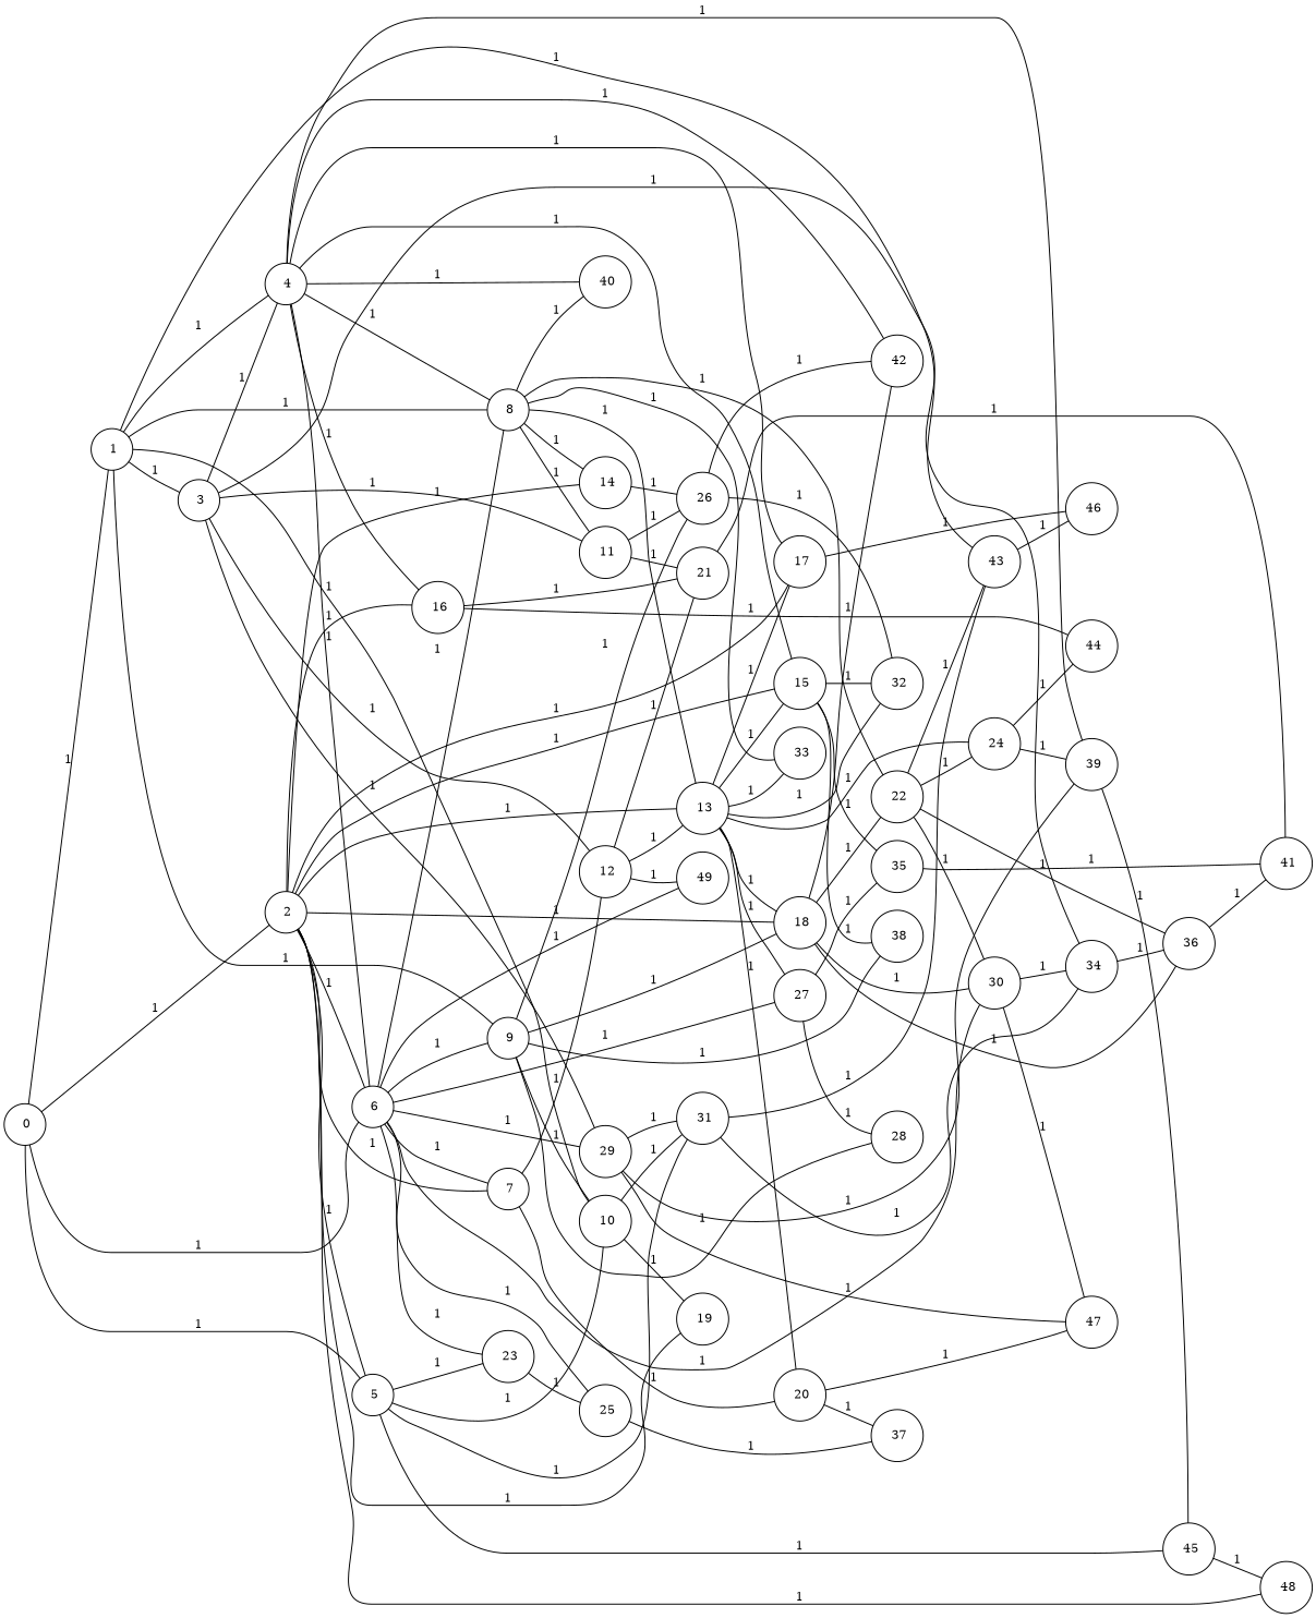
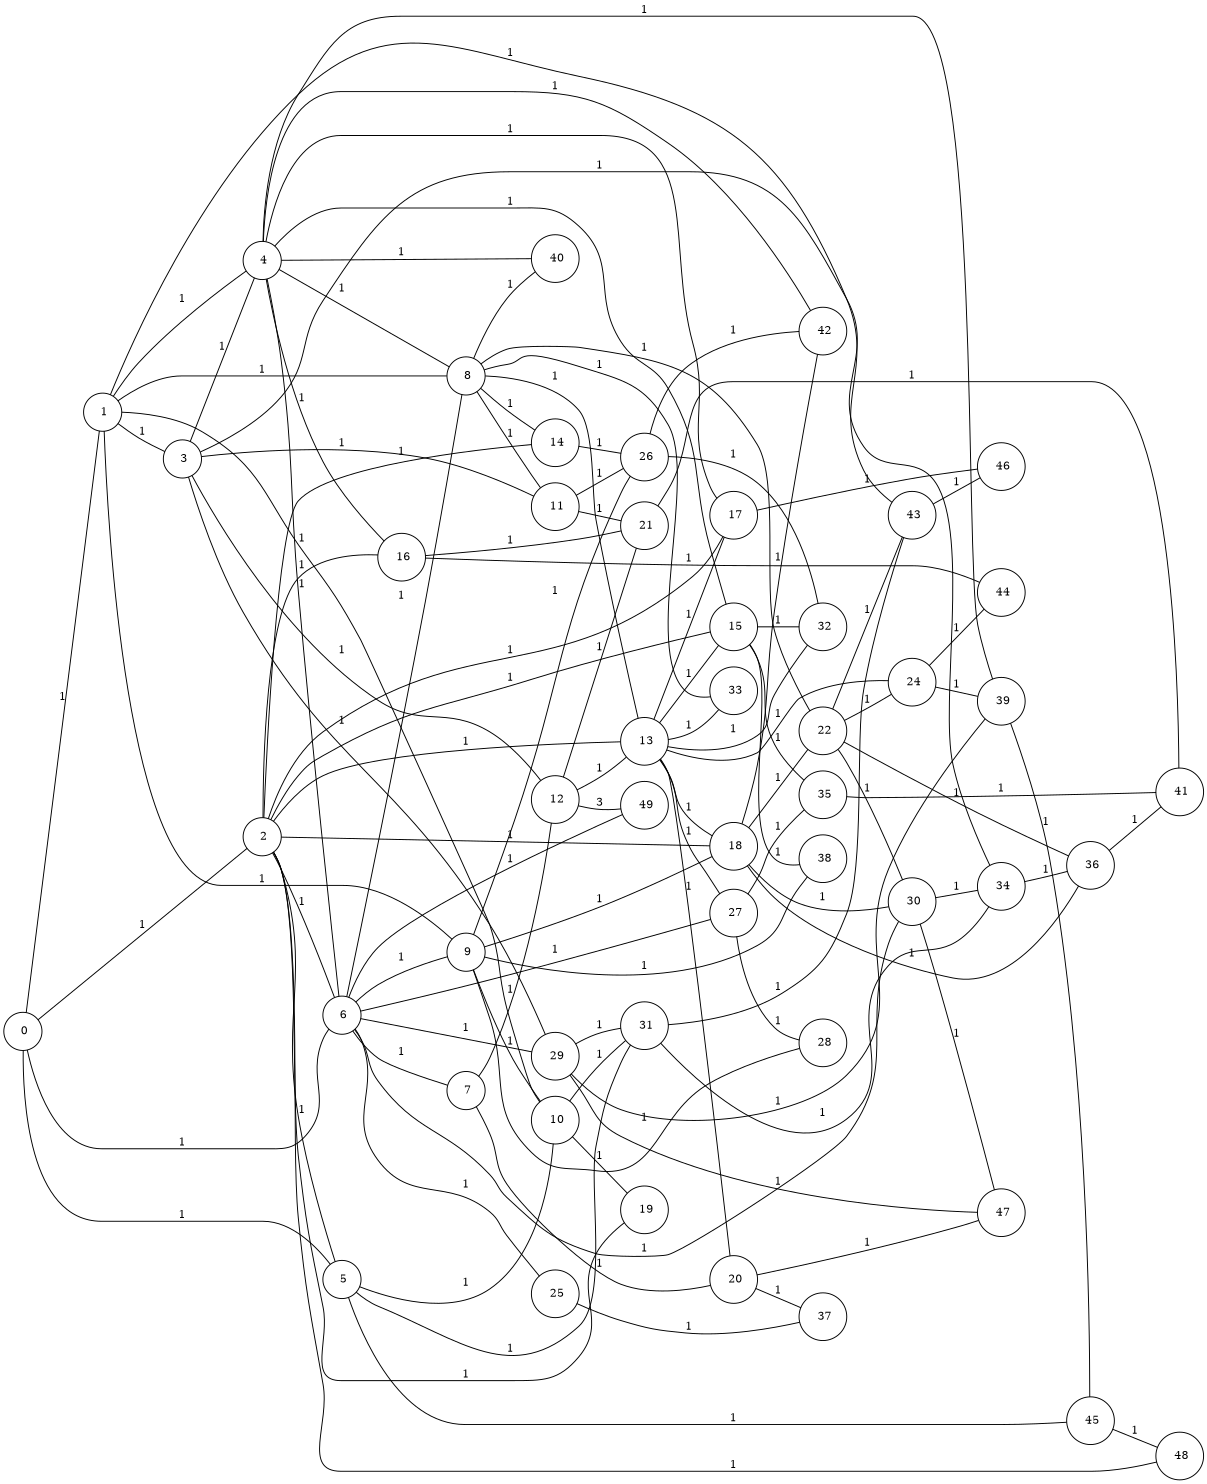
  graph {
    fixedsize="true;"
    rankdir=LR
    node [color=black fontsize=12 hight=.12 shape=circle]
    edge [fontsize=12]
    n1 [label=" 0" width=.12]
    n2 [label=" 1" width=.12]
    n3 [label=" 2" width=.12]
    n4 [label=" 5" width=.12]
    n5 [label=" 6" width=.12]
    n6 [label=" 3" width=.12]
    n7 [label=" 4" width=.12]
    n8 [label=" 8" width=.12]
    n9 [label=" 9" width=.12]
    n10 [label=" 10" width=.12]
    n11 [label=" 43" width=.12]
    n12 [label=" 7" width=.12]
    n13 [label=" 13" width=.12]
    n14 [label=" 14" width=.12]
    n15 [label=" 15" width=.12]
    n16 [label=" 16" width=.12]
    n17 [label=" 17" width=.12]
    n18 [label=" 18" width=.12]
    n19 [label=" 19" width=.12]
    n20 [label=" 48" width=.12]
-   n21 [label=" 23" width=.12]
    n22 [label=" 31" width=.12]
    n23 [label=" 45" width=.12]
    n24 [label=" 29" width=.12]
    n25 [label=" 25" width=.12]
    n26 [label=" 27" width=.12]
    n27 [label=" 30" width=.12]
    n28 [label=" 49" width=.12]
    n29 [label=" 11" width=.12]
    n30 [label=" 12" width=.12]
    n31 [label=" 34" width=.12]
    n32 [label=" 39" width=.12]
    n33 [label=" 40" width=.12]
    n34 [label=" 42" width=.12]
    n35 [label=" 22" width=.12]
    n36 [label=" 33" width=.12]
    n37 [label=" 26" width=.12]
    n38 [label=" 28" width=.12]
    n39 [label=" 38" width=.12]
    n40 [label=" 46" width=.12]
    n41 [label=" 20" width=.12]
    n42 [label=" 24" width=.12]
    n43 [label=" 32" width=.12]
    n44 [label=" 35" width=.12]
    n45 [label=" 21" width=.12]
    n46 [label=" 44" width=.12]
    n47 [label=" 36" width=.12]
    n48 [label=" 47" width=.12]
    n49 [label=" 37" width=.12]
    n50 [label=" 41" width=.12]
    n1 -- n2 [label=1]
    n1 -- n3 [label=1]
    n1 -- n4 [label=1]
    n1 -- n5 [label=1]
    n2 -- n6 [label=1]
    n2 -- n7 [label=1]
    n2 -- n8 [label=1]
    n2 -- n9 [label=1]
    n2 -- n10 [label=1]
    n2 -- n11 [label=1]
    n3 -- n4 [label=1]
    n3 -- n5 [label=1]
-   n3 -- n12 [label=1]
    n3 -- n13 [label=1]
    n3 -- n14 [label=1]
    n3 -- n15 [label=1]
    n3 -- n16 [label=1]
    n3 -- n17 [label=1]
    n3 -- n18 [label=1]
    n3 -- n19 [label=1]
    n3 -- n20 [label=1]
    n4 -- n10 [label=1]
-   n4 -- n21 [label=1]
    n4 -- n22 [label=1]
    n4 -- n23 [label=1]
    n5 -- n8 [label=1]
    n5 -- n9 [label=1]
    n5 -- n12 [label=1]
-   n5 -- n21 [label=1]
    n5 -- n24 [label=1]
    n5 -- n25 [label=1]
    n5 -- n26 [label=1]
    n5 -- n27 [label=1]
    n5 -- n28 [label=1]
    n6 -- n7 [label=1]
    n6 -- n24 [label=1]
    n6 -- n29 [label=1]
    n6 -- n30 [label=1]
    n6 -- n31 [label=1]
    n7 -- n5 [label=1]
    n7 -- n8 [label=1]
    n7 -- n15 [label=1]
    n7 -- n16 [label=1]
    n7 -- n17 [label=1]
    n7 -- n32 [label=1]
    n7 -- n33 [label=1]
    n7 -- n34 [label=1]
    n8 -- n13 [label=1]
    n8 -- n14 [label=1]
    n8 -- n29 [label=1]
    n8 -- n33 [label=1]
    n8 -- n35 [label=1]
    n8 -- n36 [label=1]
    n9 -- n10 [label=1]
    n9 -- n18 [label=1]
    n9 -- n37 [label=1]
    n9 -- n38 [label=1]
    n9 -- n39 [label=1]
    n10 -- n19 [label=1]
    n10 -- n22 [label=1]
    n11 -- n40 [label=1]
    n12 -- n30 [label=1]
    n12 -- n41 [label=1]
    n13 -- n15 [label=1]
    n13 -- n17 [label=1]
    n13 -- n18 [label=1]
    n13 -- n26 [label=1]
    n13 -- n36 [label=1]
    n13 -- n41 [label=1]
    n13 -- n42 [label=1]
    n13 -- n43 [label=1]
    n14 -- n37 [label=1]
    n15 -- n39 [label=1]
    n15 -- n43 [label=1]
    n15 -- n44 [label=1]
    n16 -- n45 [label=1]
    n16 -- n46 [label=1]
    n17 -- n40 [label=1]
    n18 -- n27 [label=1]
    n18 -- n34 [label=1]
    n18 -- n35 [label=1]
    n18 -- n47 [label=1]
-   n21 -- n25 [label=1]
    n22 -- n11 [label=1]
    n22 -- n31 [label=1]
    n23 -- n20 [label=1]
    n24 -- n22 [label=1]
    n24 -- n32 [label=1]
    n24 -- n48 [label=1]
    n25 -- n49 [label=1]
    n26 -- n38 [label=1]
    n26 -- n44 [label=1]
    n27 -- n31 [label=1]
    n27 -- n48 [label=1]
    n29 -- n37 [label=1]
    n29 -- n45 [label=1]
    n30 -- n13 [label=1]
-   n30 -- n28 [label=1]
+   n30 -- n28 [label=3]
    n30 -- n45 [label=1]
    n31 -- n47 [label=1]
    n32 -- n23 [label=1]
    n35 -- n11 [label=1]
    n35 -- n27 [label=1]
    n35 -- n42 [label=1]
    n35 -- n47 [label=1]
    n37 -- n34 [label=1]
    n37 -- n43 [label=1]
    n41 -- n48 [label=1]
    n41 -- n49 [label=1]
    n42 -- n32 [label=1]
    n42 -- n46 [label=1]
    n44 -- n50 [label=1]
    n45 -- n50 [label=1]
    n47 -- n50 [label=1]
  }
